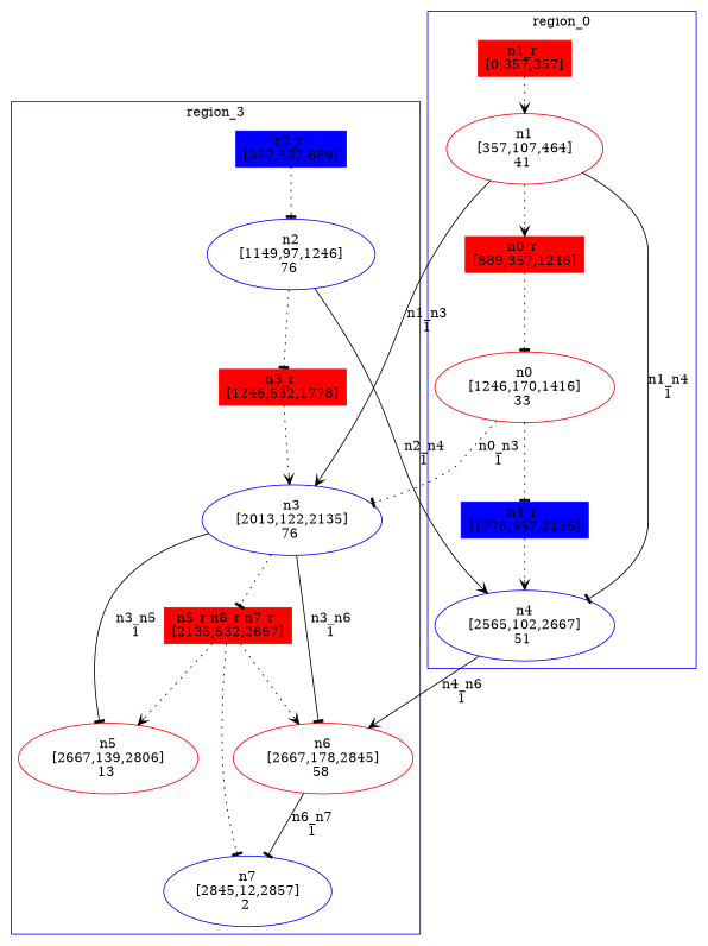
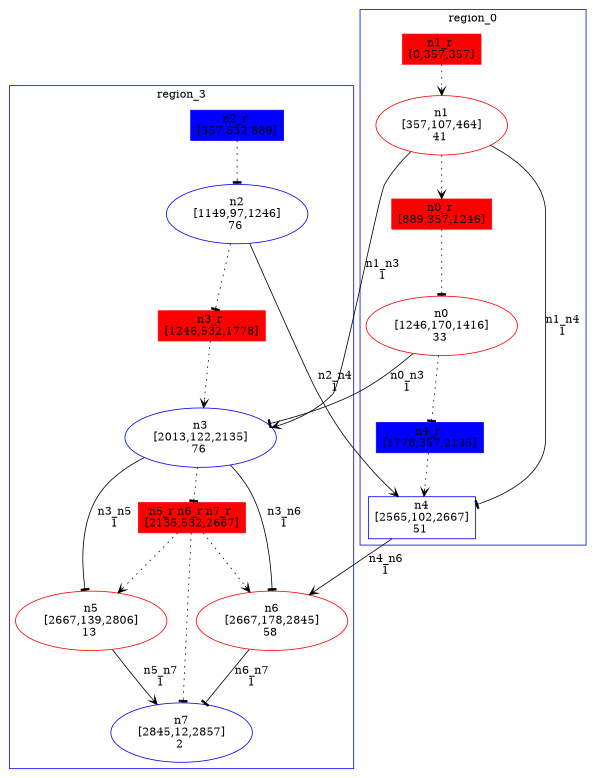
  digraph {
    node [color=red]
    edge [arrowhead=tee style=dotted]
    n1 [label="n1_r \n[0,357,357]" shape=box style=filled]
    n2 [label="n1\n[357,107,464]\n41 "]
    n3 [label="n0_r \n[889,357,1246]" shape=box style=filled]
    n4 [label="n0\n[1246,170,1416]\n33 "]
    n5 [color=blue label="n4_r \n[1778,357,2135]" shape=box style=filled]
-   n6 [color=blue label="n4\n[2565,102,2667]\n51 "]
+   n6 [color=blue label="n4\n[2565,102,2667]\n51 " shape=box]
    n7 [color=blue label="n2_r \n[357,532,889]" shape=box style=filled]
    n8 [color=blue label="n2\n[1149,97,1246]\n76 "]
    n9 [label="n3_r \n[1246,532,1778]" shape=box style=filled]
    n10 [color=blue label="n3\n[2013,122,2135]\n76 "]
    n11 [label="n5_r n6_r n7_r \n[2135,532,2667]" shape=box style=filled]
    n12 [label="n5\n[2667,139,2806]\n13 "]
    n13 [label="n6\n[2667,178,2845]\n58 "]
    n14 [color=blue label="n7\n[2845,12,2857]\n2 "]
    subgraph cluster_1 {
      color=blue
      label=region_0
      stytle=filled
      n1
      n2
      n3
      n4
      n5
      n6
    }
    subgraph cluster_2 {
      color=blue
      label=region_3
      stytle=filled
      n7
      n8
      n9
      n10
      n11
      n12
      n13
      n14
    }
    n1 -> n2 [arrowhead=vee]
    n2 -> n3 [arrowhead=vee]
    n2 -> n6 [label="n1_n4\n1" style=""]
    n2 -> n10 [arrowhead=vee label="n1_n3\n1" style=""]
    n3 -> n4
    n4 -> n5
-   n4 -> n10 [label="n0_n3\n1"]
+   n4 -> n10 [label="n0_n3\n1" style=""]
    n5 -> n6 [arrowhead=vee]
    n6 -> n13 [arrowhead=vee label="n4_n6\n1" style=""]
    n7 -> n8
    n8 -> n6 [arrowhead=vee label="n2_n4\n1" style=""]
    n8 -> n9
    n9 -> n10 [arrowhead=vee]
    n10 -> n11
    n10 -> n12 [label="n3_n5\n1" style=""]
    n10 -> n13 [label="n3_n6\n1" style=""]
    n11 -> n12 [arrowhead=vee]
    n11 -> n13 [arrowhead=vee]
    n11 -> n14
+   n12 -> n14 [arrowhead=vee label="n5_n7\n1" style=""]
    n13 -> n14 [label="n6_n7\n1" style=""]
  }
